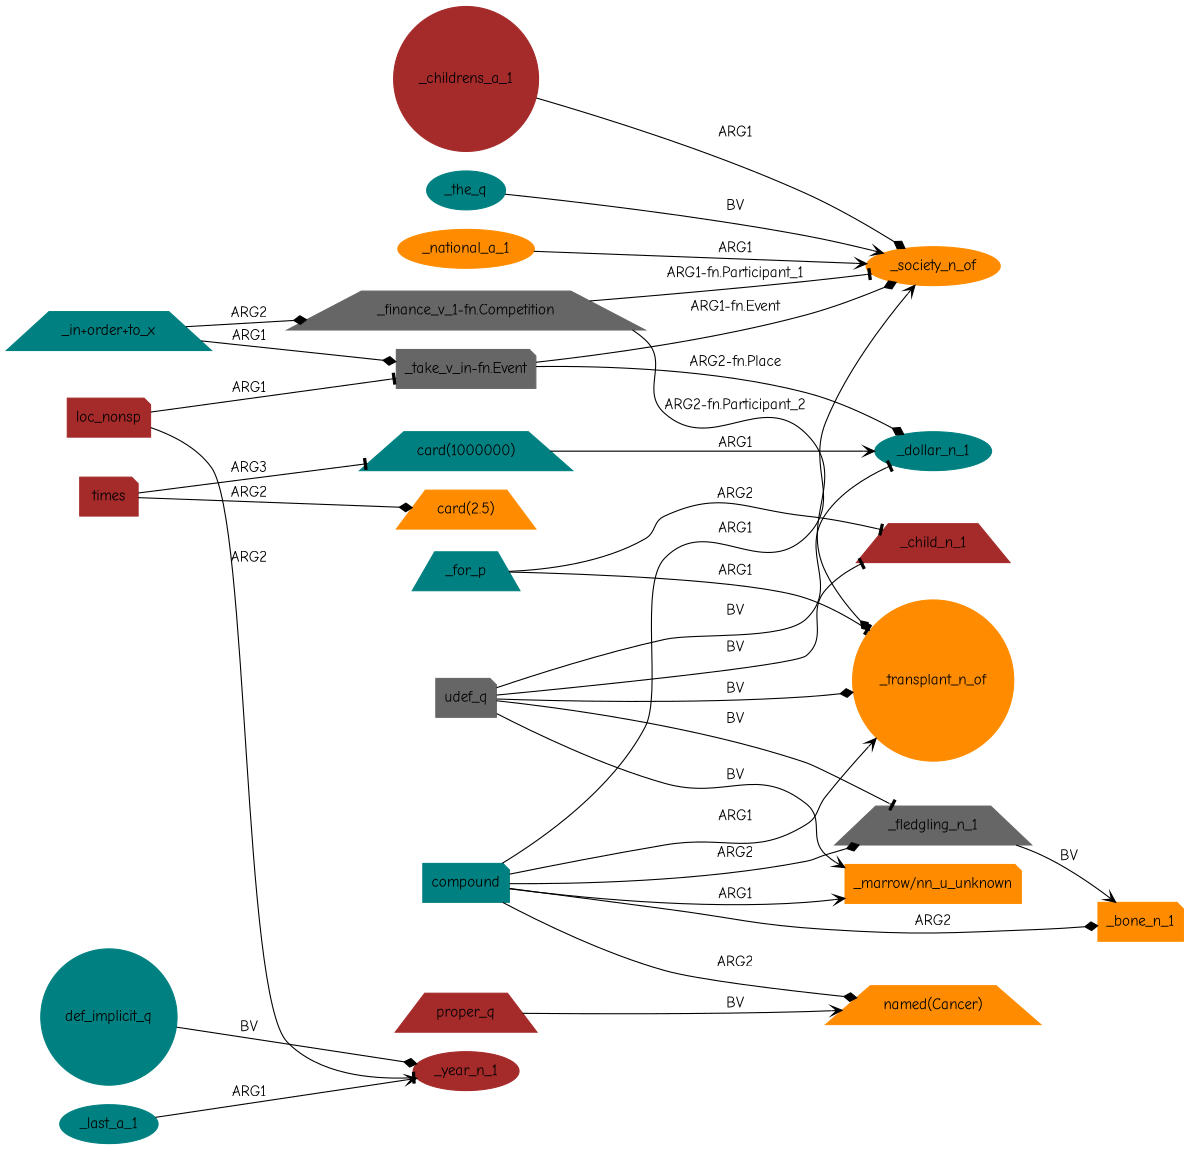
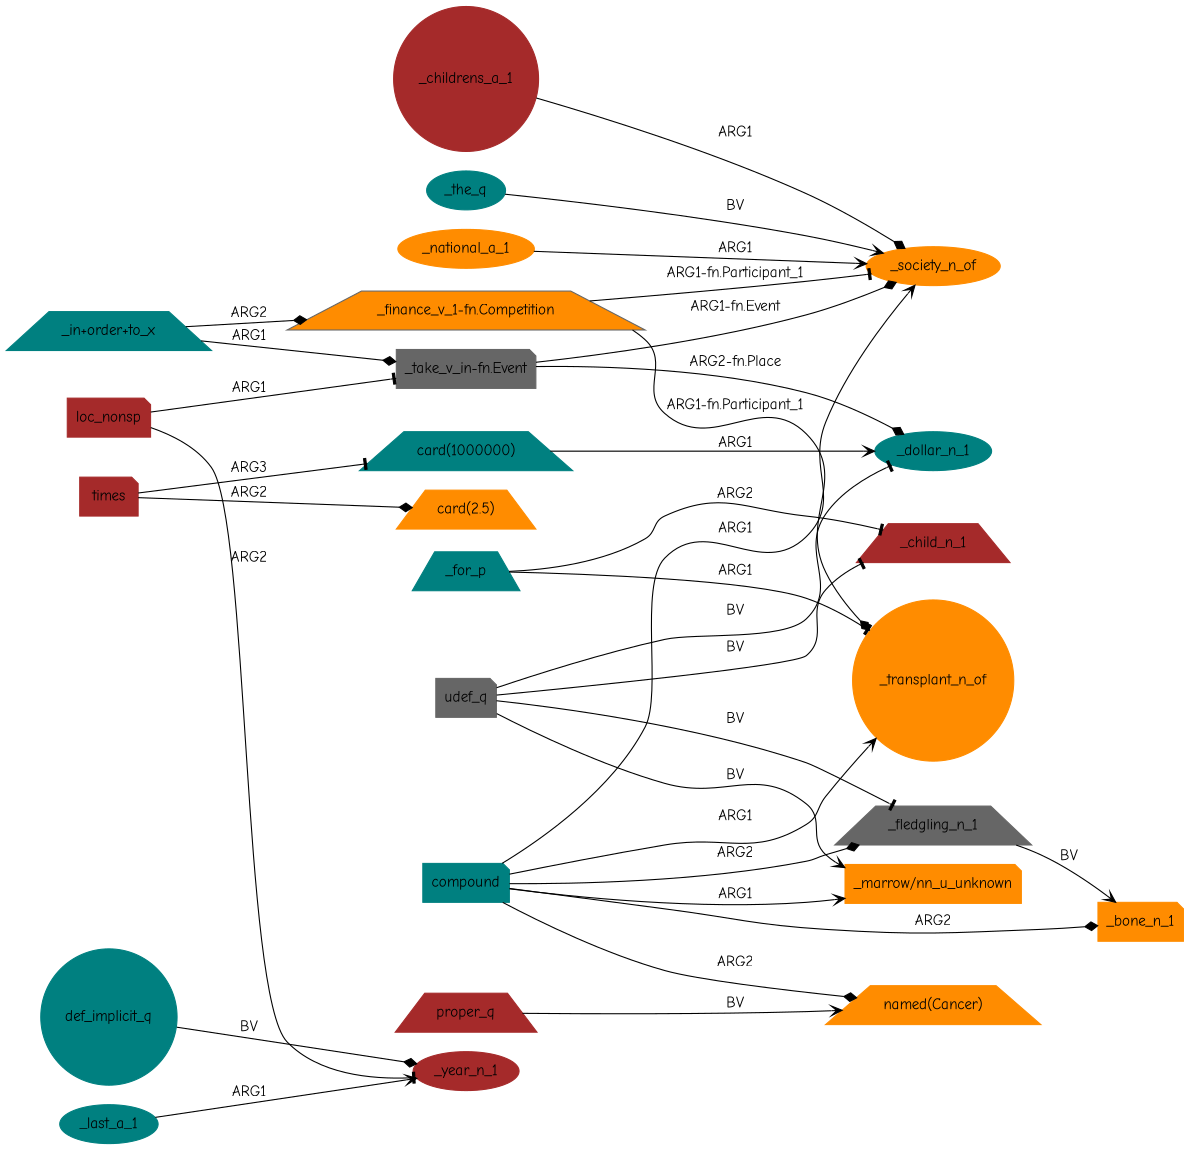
  digraph {
    fontname="Comic Neue"
    rankdir=LR
    node [color=teal fontname="Comic Neue" shape=trapezium style=filled]
    edge [arrowhead=diamond fontname="Comic Neue"]
-   "_finance_v_1-fn.Competition" [color=gray40]
+   "_finance_v_1-fn.Competition" [color=gray40 fillcolor=darkorange]
    _society_n_of [color=darkorange shape=ellipse]
    _transplant_n_of [color=darkorange shape=circle]
    udef_q [color=gray40 shape=note]
    _child_n_1 [color=brown]
    _fledgling_n_1 [color=gray40]
    _dollar_n_1 [shape=ellipse]
    "_marrow/nn_u_unknown" [color=darkorange shape=note]
    _bone_n_1 [color=darkorange shape=note]
    _for_p
    "_in+order+to_x"
    "_take_v_in-fn.Event" [color=gray40 shape=note]
    def_implicit_q [shape=circle]
    _year_n_1 [color=brown shape=ellipse]
    compound [shape=note]
    "named(Cancer)" [color=darkorange]
    times [color=brown shape=note]
    "card(1000000)"
    "card(2.5)" [color=darkorange]
    _national_a_1 [color=darkorange shape=ellipse]
    loc_nonsp [color=brown shape=note]
    _childrens_a_1 [color=brown shape=circle]
    _last_a_1 [shape=ellipse]
    _the_q [shape=ellipse]
    proper_q [color=brown]
    "_finance_v_1-fn.Competition" -> _society_n_of [arrowhead=tee label="ARG1-fn.Participant_1"]
-   "_finance_v_1-fn.Competition" -> _transplant_n_of [label="ARG2-fn.Participant_2"]
-   udef_q -> _transplant_n_of [label=BV]
+   "_finance_v_1-fn.Competition" -> _transplant_n_of [label="ARG1-fn.Participant_1"]
    udef_q -> _child_n_1 [arrowhead=tee label=BV]
    udef_q -> _fledgling_n_1 [arrowhead=tee label=BV]
    udef_q -> _dollar_n_1 [arrowhead=tee label=BV]
    udef_q -> "_marrow/nn_u_unknown" [arrowhead=vee label=BV]
    _fledgling_n_1 -> _bone_n_1 [arrowhead=vee label=BV]
    _for_p -> _transplant_n_of [arrowhead=tee label=ARG1]
    _for_p -> _child_n_1 [arrowhead=tee label=ARG2]
    "_in+order+to_x" -> "_finance_v_1-fn.Competition" [label=ARG2]
    "_in+order+to_x" -> "_take_v_in-fn.Event" [label=ARG1]
    "_take_v_in-fn.Event" -> _society_n_of [label="ARG1-fn.Event"]
    "_take_v_in-fn.Event" -> _dollar_n_1 [label="ARG2-fn.Place"]
    def_implicit_q -> _year_n_1 [label=BV]
    compound -> _society_n_of [arrowhead=vee label=ARG1]
    compound -> _transplant_n_of [arrowhead=vee label=ARG1]
    compound -> _fledgling_n_1 [label=ARG2]
    compound -> "_marrow/nn_u_unknown" [arrowhead=vee label=ARG1]
    compound -> _bone_n_1 [label=ARG2]
    compound -> "named(Cancer)" [label=ARG2]
    times -> "card(1000000)" [arrowhead=tee label=ARG3]
    times -> "card(2.5)" [label=ARG2]
    "card(1000000)" -> _dollar_n_1 [arrowhead=vee label=ARG1]
    _national_a_1 -> _society_n_of [arrowhead=vee label=ARG1]
    loc_nonsp -> "_take_v_in-fn.Event" [arrowhead=tee label=ARG1]
    loc_nonsp -> _year_n_1 [arrowhead=tee label=ARG2]
    _childrens_a_1 -> _society_n_of [label=ARG1]
    _last_a_1 -> _year_n_1 [arrowhead=vee label=ARG1]
    _the_q -> _society_n_of [arrowhead=vee label=BV]
    proper_q -> "named(Cancer)" [arrowhead=vee label=BV]
  }
